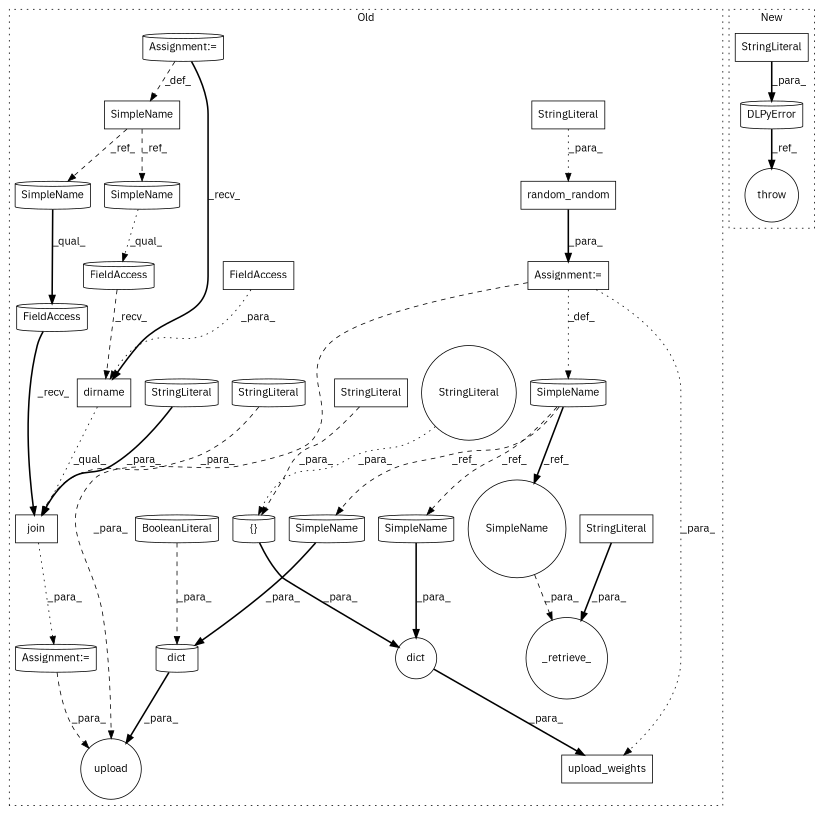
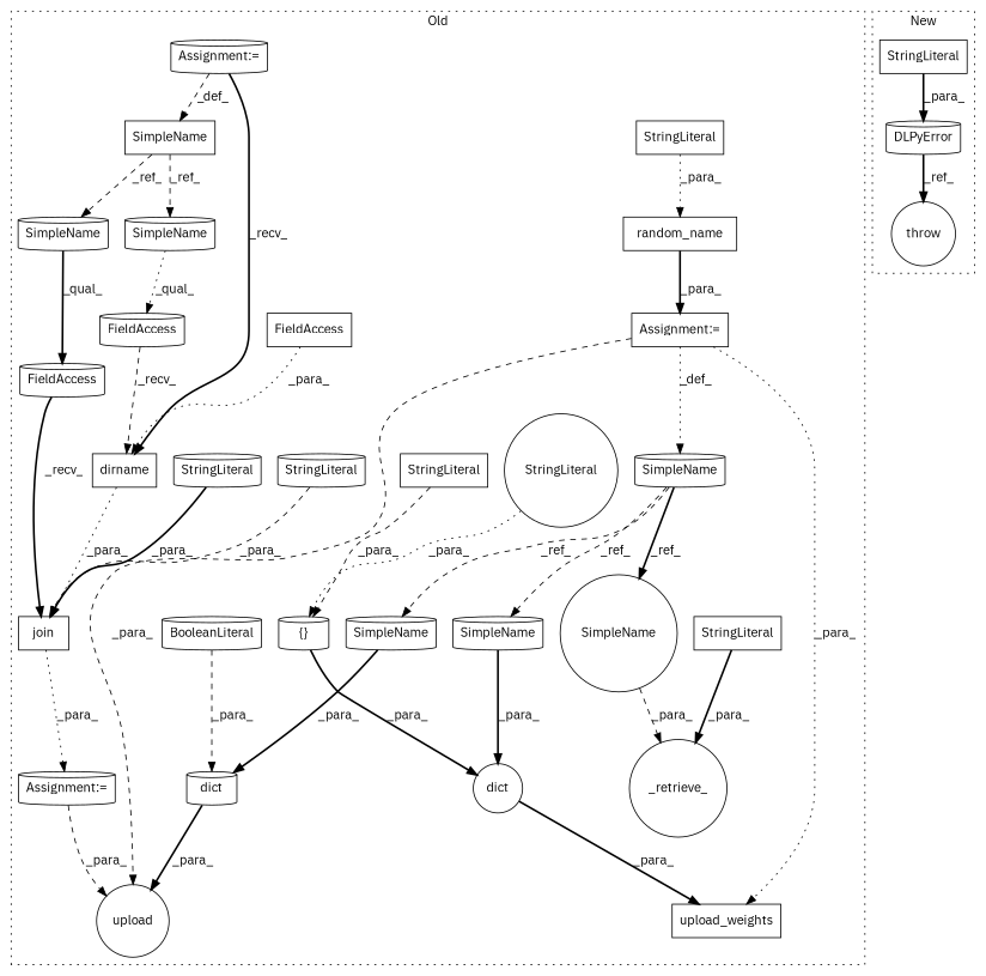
  digraph {
    fontname="IBM Plex Sans"
    node [a=32 fontname="IBM Plex Sans" l=11 s=9589 shape=cylinder]
    edge [fontname="IBM Plex Sans" style=bold]
    n1 [l="11,1" label=_retrieve_ s="9841,9881" shape=circle]
    n2 [a=45 l=17 label=StringLiteral s=9852 shape=box]
    n3 [a=42 label=SimpleName s=9536]
    n4 [l="5,1" label=dict s="9775,9823" shape=circle]
    n5 [a=4 l="1,1" label="{}" s="9804,9822"]
    n6 [l="13,1" label=upload_weights s="9740,9824" shape=box]
    n7 [l="5,1" label=dict s="9690,9711"]
    n8 [l="7,1" label=upload s="9683,9723" shape=circle]
    n9 [a=9 l=4 label=BooleanLiteral s=9695]
    n10 [l="5,1" label=join s="9597,9667" shape=box]
    n11 [a=22 l=7 label=FieldAccess]
    n12 [a=42 l=2 label=SimpleName s=7575 shape=box]
    n13 [a=22 l=7 label=FieldAccess s=9602]
-   n14 [l="12,1" label=random_random s="9548,9567" shape=box]
+   n14 [l="12,1" label=random_name s="9548,9567" shape=box]
    n15 [a=45 l=13 label=StringLiteral s=9628]
    n16 [a=45 l=9 label=StringLiteral s=9813 shape=circle]
    n17 [a=45 l=7 label=StringLiteral s=9560 shape=box]
    n18 [a=45 l=7 label=StringLiteral s=9805 shape=box]
    n19 [a=7 l=1 label="Assignment:=" s=9588]
    n20 [a=7 l=1 label="Assignment:=" s=9547 shape=box]
    n21 [a=45 l=25 label=StringLiteral s=9642]
    n22 [a=7 l=2 label="Assignment:=" s=7575]
    n23 [l="8,1" label=dirname s="9610,9626" shape=box]
    n24 [a=22 l=8 label=FieldAccess s=9618 shape=box]
    n25 [a=42 l=2 label=SimpleName s=9602]
    n26 [a=42 l=2 label=SimpleName]
    n27 [a=42 label=SimpleName s=9780]
    n28 [a=42 label=SimpleName s=9870 shape=circle]
    n29 [a=42 label=SimpleName s=9700]
    n30 [a=53 l=6 label=throw s=8238 shape=circle]
    n31 [l="10,1" label=DLPyError s="8244,8663"]
    n32 [a=45 l=409 label=StringLiteral s=8254 shape=box]
    subgraph cluster_1 {
      label=Old
      style=dotted
      n1
      n2
      n3
      n4
      n5
      n6
      n7
      n8
      n9
      n10
      n11
      n12
      n13
      n14
      n15
      n16
      n17
      n18
      n19
      n20
      n21
      n22
      n23
      n24
      n25
      n26
      n27
      n28
      n29
    }
    subgraph cluster_2 {
      label=New
      style=dotted
      n30
      n31
      n32
    }
    n2 -> n1 [label=_para_]
    n3 -> n27 [label=_ref_ style=dashed]
    n3 -> n28 [label=_ref_]
    n3 -> n29 [label=_ref_ style=dashed]
    n4 -> n6 [label=_para_]
    n5 -> n4 [label=_para_]
    n7 -> n8 [label=_para_]
    n9 -> n7 [label=_para_ style=dashed]
    n10 -> n19 [label=_para_ style=dotted]
    n11 -> n10 [label=_recv_]
    n12 -> n25 [label=_ref_ style=dashed]
    n12 -> n26 [label=_ref_ style=dashed]
    n13 -> n23 [label=_recv_ style=dashed]
    n14 -> n20 [label=_para_]
    n15 -> n10 [label=_para_ style=dashed]
    n16 -> n5 [label=_para_ style=dotted]
    n17 -> n14 [label=_para_ style=dotted]
    n18 -> n5 [label=_para_ style=dashed]
    n19 -> n8 [label=_para_ style=dashed]
    n20 -> n3 [label=_def_ style=dotted]
    n20 -> n6 [label=_para_ style=dotted]
    n20 -> n8 [label=_para_ style=dashed]
    n21 -> n10 [label=_para_]
    n22 -> n12 [label=_def_ style=dashed]
    n22 -> n23 [label=_recv_]
-   n23 -> n10 [label=_qual_ style=dotted]
+   n23 -> n10 [label=_para_ style=dotted]
    n24 -> n23 [label=_para_ style=dotted]
    n25 -> n13 [label=_qual_ style=dotted]
    n26 -> n11 [label=_qual_]
    n27 -> n4 [label=_para_]
    n28 -> n1 [label=_para_ style=dashed]
    n29 -> n7 [label=_para_]
    n31 -> n30 [label=_ref_]
    n32 -> n31 [label=_para_]
  }
